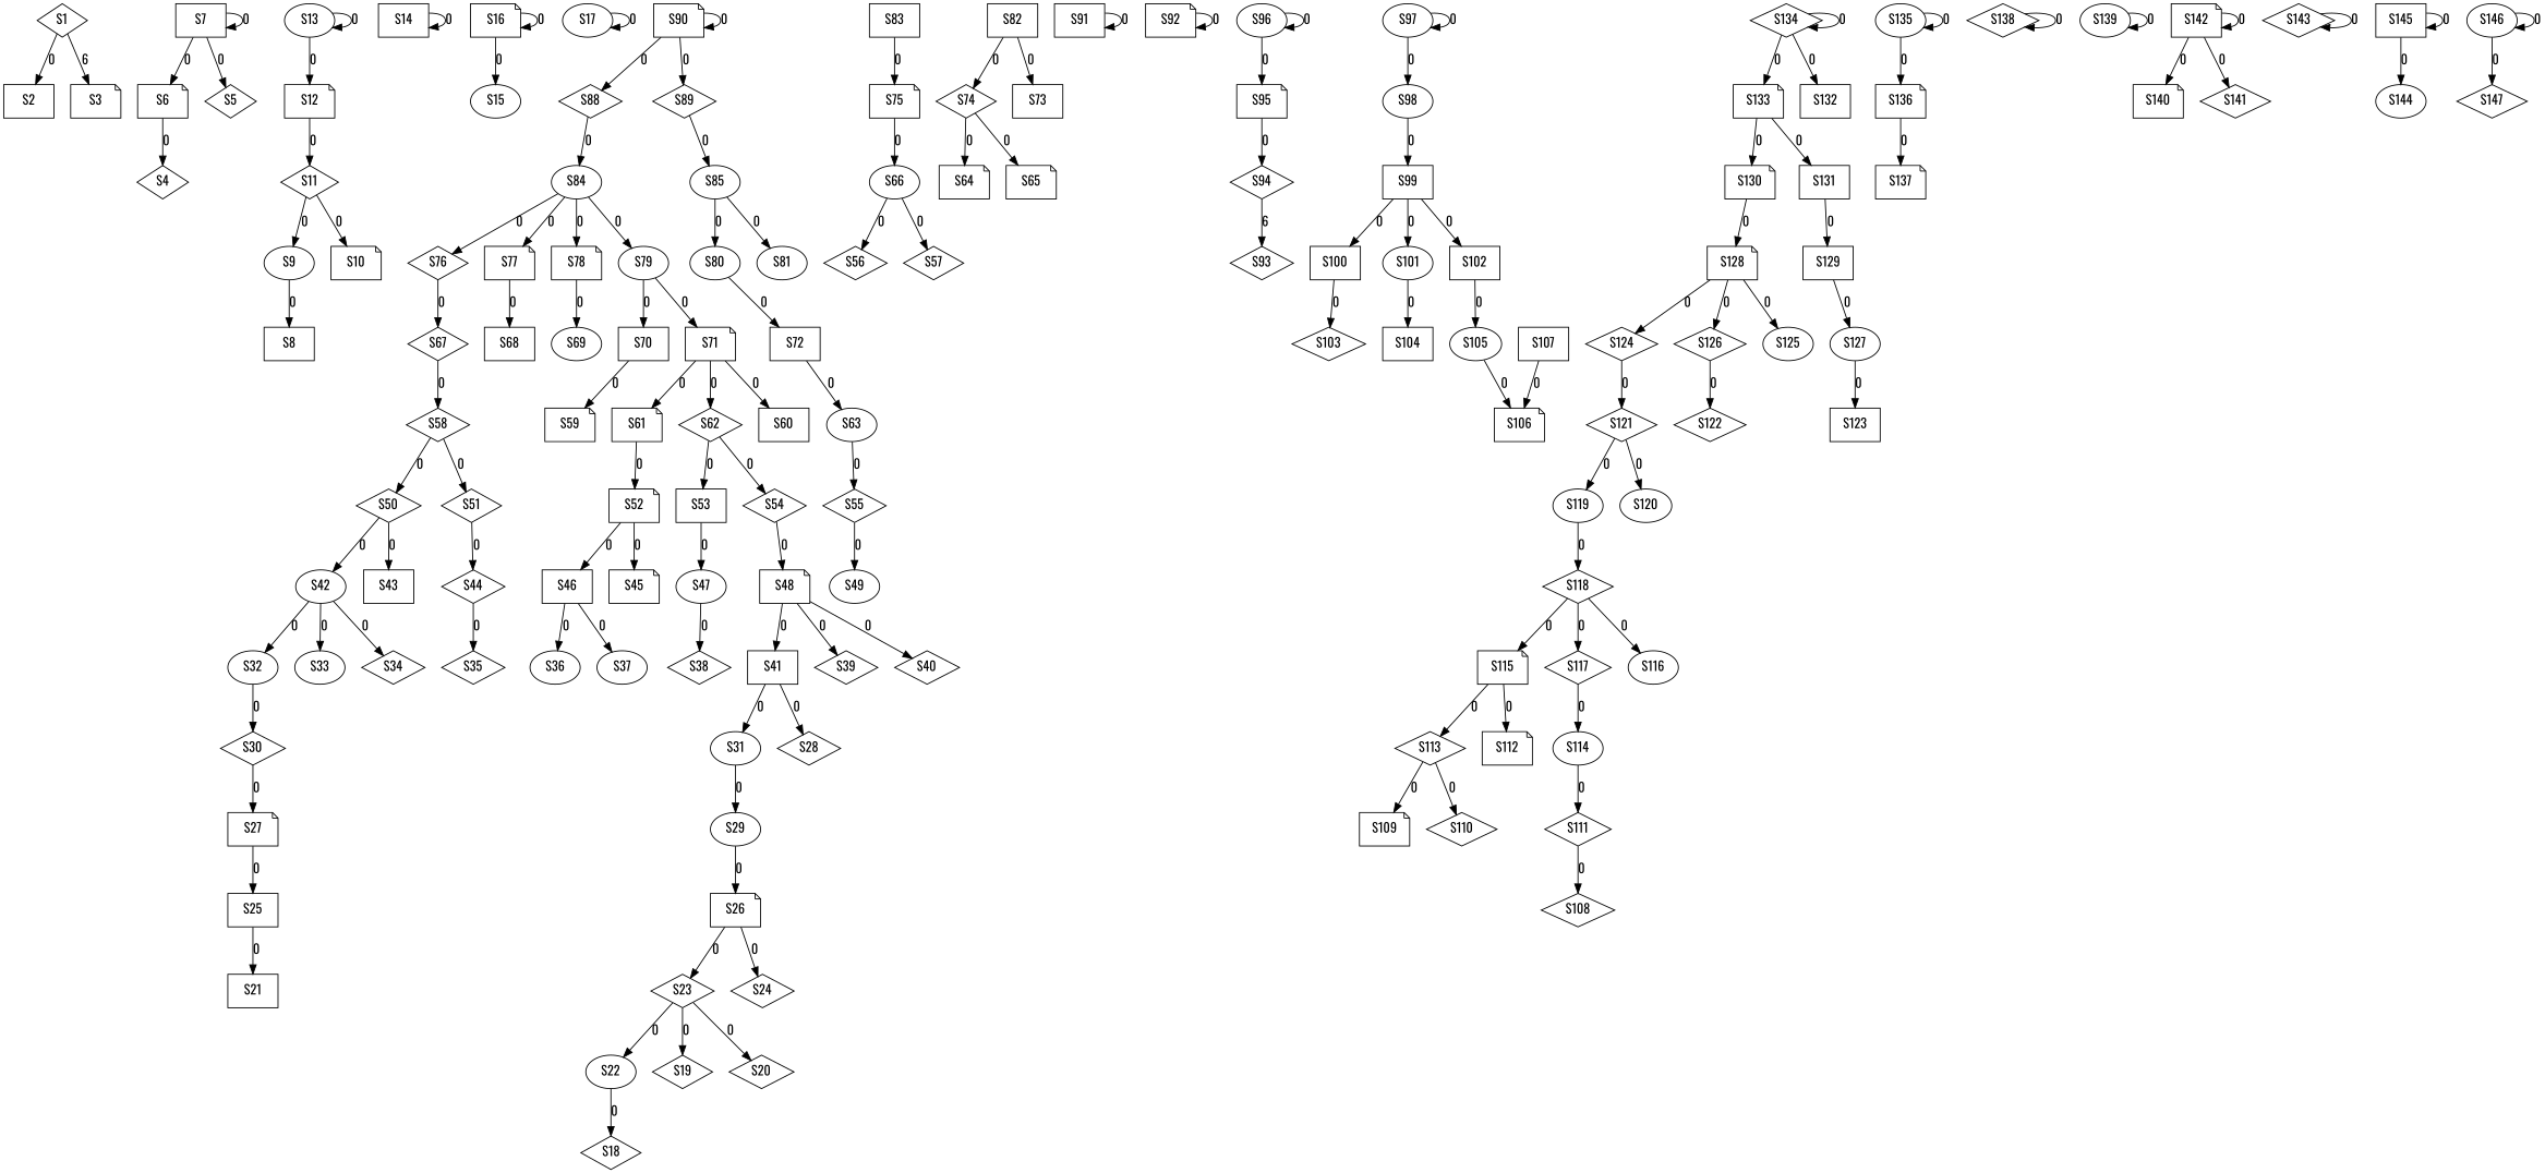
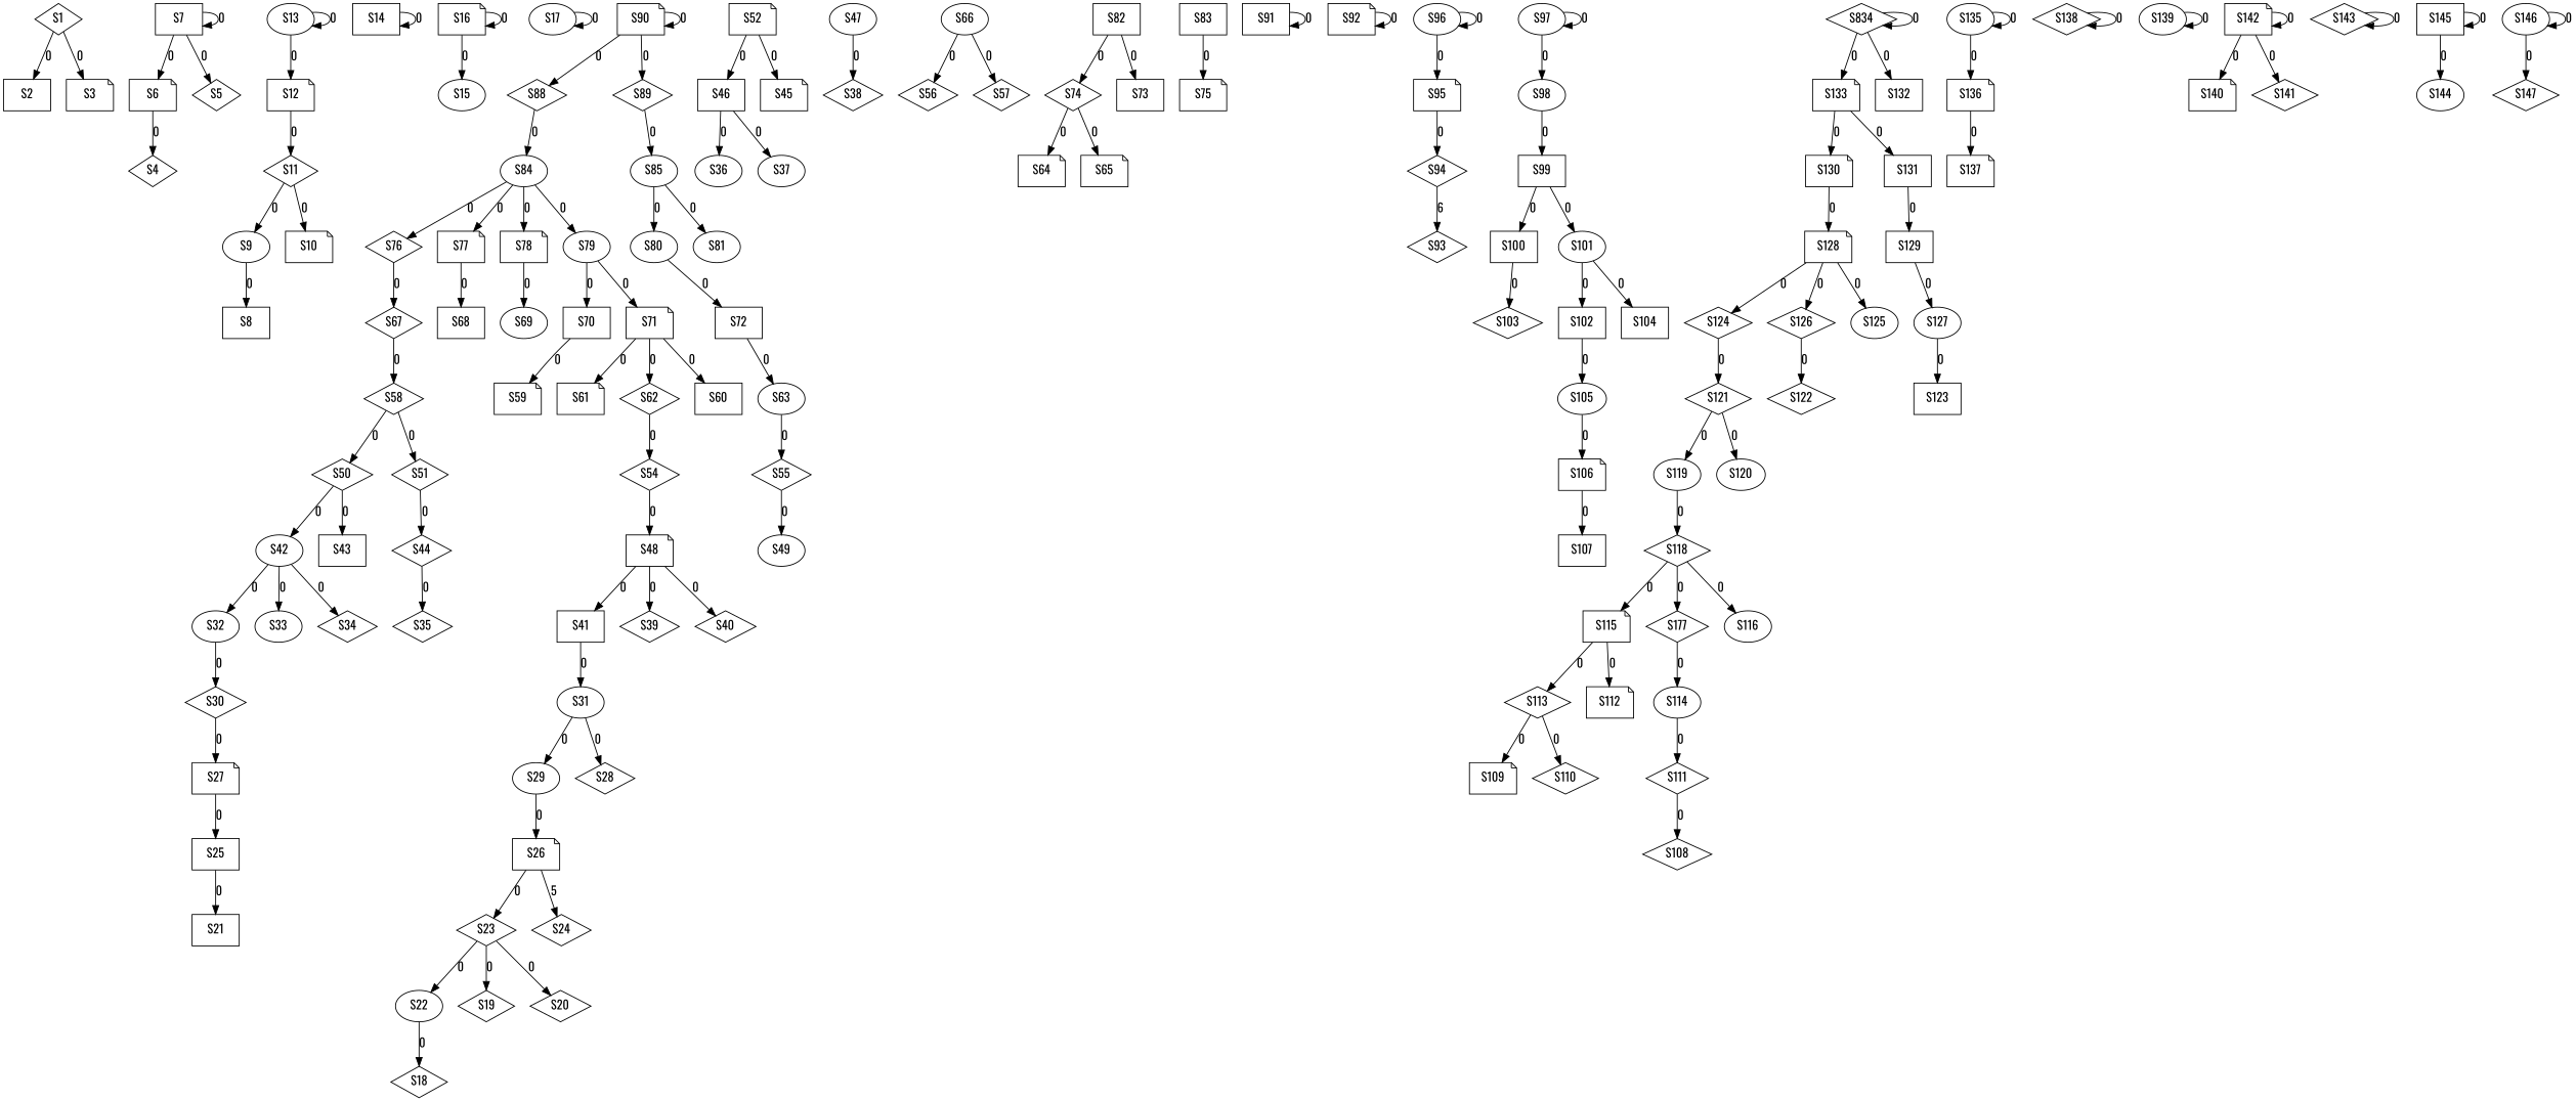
  strict digraph {
    fontname=Oswald
    node [fontname=Oswald shape=diamond]
    edge [fontname=Oswald]
    S2 [shape=box]
    S1
    S3 [shape=note]
    S6 [shape=note]
    S4
    S7 [shape=box]
    S5
    S9 [shape=ellipse]
    S8 [shape=box]
    S11
    S10 [shape=note]
    S12 [shape=note]
    S13 [shape=ellipse]
    S14 [shape=box]
    S16 [shape=note]
    S15 [shape=ellipse]
    S17 [shape=ellipse]
    S22 [shape=ellipse]
    S18
    S23
    S19
    S20
    S25 [shape=box]
    S21 [shape=box]
    S26 [shape=note]
    S24
    S27 [shape=note]
    S29 [shape=ellipse]
    S30
    S31 [shape=ellipse]
    S28
    S32 [shape=ellipse]
    S41 [shape=box]
    S42 [shape=ellipse]
    S33 [shape=ellipse]
    S34
    S44
    S35
    S46 [shape=box]
    S36 [shape=ellipse]
    S37 [shape=ellipse]
    S47 [shape=ellipse]
    S38
    S48 [shape=note]
    S39
    S40
    S50
    S43 [shape=box]
    S51
    S52 [shape=note]
    S45 [shape=note]
-   S53 [shape=box]
    S54
    S49 [shape=ellipse]
    S55
    S58
    S61 [shape=note]
    S62
    S63 [shape=ellipse]
    S66 [shape=ellipse]
    S56
    S57
    S67
    S70 [shape=box]
    S59 [shape=note]
    S71 [shape=note]
    S60 [shape=box]
    S72 [shape=box]
    S64 [shape=note]
    S74
    S65 [shape=note]
    S75 [shape=note]
    S76
    S77 [shape=note]
    S68 [shape=box]
    S78 [shape=note]
    S69 [shape=ellipse]
    S79 [shape=ellipse]
    S80 [shape=ellipse]
    S82 [shape=box]
    S73 [shape=box]
    S83 [shape=box]
    S84 [shape=ellipse]
    S85 [shape=ellipse]
    S81 [shape=ellipse]
    S88
    S89
    S90 [shape=note]
    S91 [shape=box]
    S92 [shape=note]
    S94
    S93
    S95 [shape=note]
    S96 [shape=ellipse]
    S97 [shape=ellipse]
    S98 [shape=ellipse]
    S99 [shape=box]
    S100 [shape=box]
    S101 [shape=ellipse]
    S102 [shape=box]
    S103
    S104 [shape=box]
    S105 [shape=ellipse]
    S106 [shape=note]
    S107 [shape=box]
    S111
    S108
    S109 [shape=note]
    S113
    S110
    S114 [shape=ellipse]
    S115 [shape=note]
    S112 [shape=note]
-   S117
+   S117 [label=S177]
    S118
    S116 [shape=ellipse]
    S119 [shape=ellipse]
    S121
    S120 [shape=ellipse]
    S124
    S126
    S122
    S127 [shape=ellipse]
    S123 [shape=box]
    S128 [shape=note]
    S125 [shape=ellipse]
    S129 [shape=box]
    S130 [shape=note]
    S131 [shape=box]
    S133 [shape=note]
-   S134
+   S134 [label=S834]
    S132 [shape=box]
    S135 [shape=ellipse]
    S136 [shape=note]
    S137 [shape=note]
    S138
    S139 [shape=ellipse]
    S142 [shape=note]
    S140 [shape=note]
    S141
    S143
    S145 [shape=box]
    S144 [shape=ellipse]
    S146 [shape=ellipse]
    S147
    S1 -> S2 [label=0]
-   S1 -> S3 [label=6]
+   S1 -> S3 [label=0]
    S6 -> S4 [label=0]
    S7 -> S6 [label=0]
    S7 -> S7 [label=0]
    S7 -> S5 [label=0]
    S9 -> S8 [label=0]
    S11 -> S9 [label=0]
    S11 -> S10 [label=0]
    S12 -> S11 [label=0]
    S13 -> S12 [label=0]
    S13 -> S13 [label=0]
    S14 -> S14 [label=0]
    S16 -> S16 [label=0]
    S16 -> S15 [label=0]
    S17 -> S17 [label=0]
    S22 -> S18 [label=0]
    S23 -> S22 [label=0]
    S23 -> S19 [label=0]
    S23 -> S20 [label=0]
    S25 -> S21 [label=0]
    S26 -> S23 [label=0]
-   S26 -> S24 [label=0]
+   S26 -> S24 [label=5]
    S27 -> S25 [label=0]
    S29 -> S26 [label=0]
    S30 -> S27 [label=0]
    S31 -> S29 [label=0]
-   S41 -> S28 [label=0]
+   S31 -> S28 [label=0]
    S32 -> S30 [label=0]
    S41 -> S31 [label=0]
    S42 -> S32 [label=0]
    S42 -> S33 [label=0]
    S42 -> S34 [label=0]
    S44 -> S35 [label=0]
    S46 -> S36 [label=0]
    S46 -> S37 [label=0]
    S47 -> S38 [label=0]
    S48 -> S41 [label=0]
    S48 -> S39 [label=0]
    S48 -> S40 [label=0]
    S50 -> S42 [label=0]
    S50 -> S43 [label=0]
    S51 -> S44 [label=0]
    S52 -> S46 [label=0]
    S52 -> S45 [label=0]
-   S53 -> S47 [label=0]
    S54 -> S48 [label=0]
    S55 -> S49 [label=0]
    S58 -> S50 [label=0]
    S58 -> S51 [label=0]
-   S61 -> S52 [label=0]
-   S62 -> S53 [label=0]
    S62 -> S54 [label=0]
    S63 -> S55 [label=0]
    S66 -> S56 [label=0]
    S66 -> S57 [label=0]
    S67 -> S58 [label=0]
    S70 -> S59 [label=0]
    S71 -> S61 [label=0]
    S71 -> S62 [label=0]
    S71 -> S60 [label=0]
    S72 -> S63 [label=0]
    S74 -> S64 [label=0]
    S74 -> S65 [label=0]
-   S75 -> S66 [label=0]
    S76 -> S67 [label=0]
    S77 -> S68 [label=0]
    S78 -> S69 [label=0]
    S79 -> S70 [label=0]
    S79 -> S71 [label=0]
    S80 -> S72 [label=0]
    S82 -> S74 [label=0]
    S82 -> S73 [label=0]
    S83 -> S75 [label=0]
    S84 -> S76 [label=0]
    S84 -> S77 [label=0]
    S84 -> S78 [label=0]
    S84 -> S79 [label=0]
    S85 -> S80 [label=0]
    S85 -> S81 [label=0]
    S88 -> S84 [label=0]
    S89 -> S85 [label=0]
    S90 -> S88 [label=0]
    S90 -> S89 [label=0]
    S90 -> S90 [label=0]
    S91 -> S91 [label=0]
    S92 -> S92 [label=0]
    S94 -> S93 [label=6]
    S95 -> S94 [label=0]
    S96 -> S95 [label=0]
    S96 -> S96 [label=0]
    S97 -> S97 [label=0]
    S97 -> S98 [label=0]
    S98 -> S99 [label=0]
    S99 -> S100 [label=0]
    S99 -> S101 [label=0]
-   S99 -> S102 [label=0]
+   S101 -> S102 [label=0]
    S100 -> S103 [label=0]
    S101 -> S104 [label=0]
    S102 -> S105 [label=0]
    S105 -> S106 [label=0]
-   S107 -> S106 [label=0]
+   S106 -> S107 [label=0]
    S111 -> S108 [label=0]
    S113 -> S109 [label=0]
    S113 -> S110 [label=0]
    S114 -> S111 [label=0]
    S115 -> S113 [label=0]
    S115 -> S112 [label=0]
    S117 -> S114 [label=0]
    S118 -> S115 [label=0]
    S118 -> S117 [label=0]
    S118 -> S116 [label=0]
    S119 -> S118 [label=0]
    S121 -> S119 [label=0]
    S121 -> S120 [label=0]
    S124 -> S121 [label=0]
    S126 -> S122 [label=0]
    S127 -> S123 [label=0]
    S128 -> S124 [label=0]
    S128 -> S126 [label=0]
    S128 -> S125 [label=0]
    S129 -> S127 [label=0]
    S130 -> S128 [label=0]
    S131 -> S129 [label=0]
    S133 -> S130 [label=0]
    S133 -> S131 [label=0]
    S134 -> S133 [label=0]
    S134 -> S134 [label=0]
    S134 -> S132 [label=0]
    S135 -> S135 [label=0]
    S135 -> S136 [label=0]
    S136 -> S137 [label=0]
    S138 -> S138 [label=0]
    S139 -> S139 [label=0]
    S142 -> S142 [label=0]
    S142 -> S140 [label=0]
    S142 -> S141 [label=0]
    S143 -> S143 [label=0]
    S145 -> S145 [label=0]
    S145 -> S144 [label=0]
    S146 -> S146 [label=0]
    S146 -> S147 [label=0]
  }
